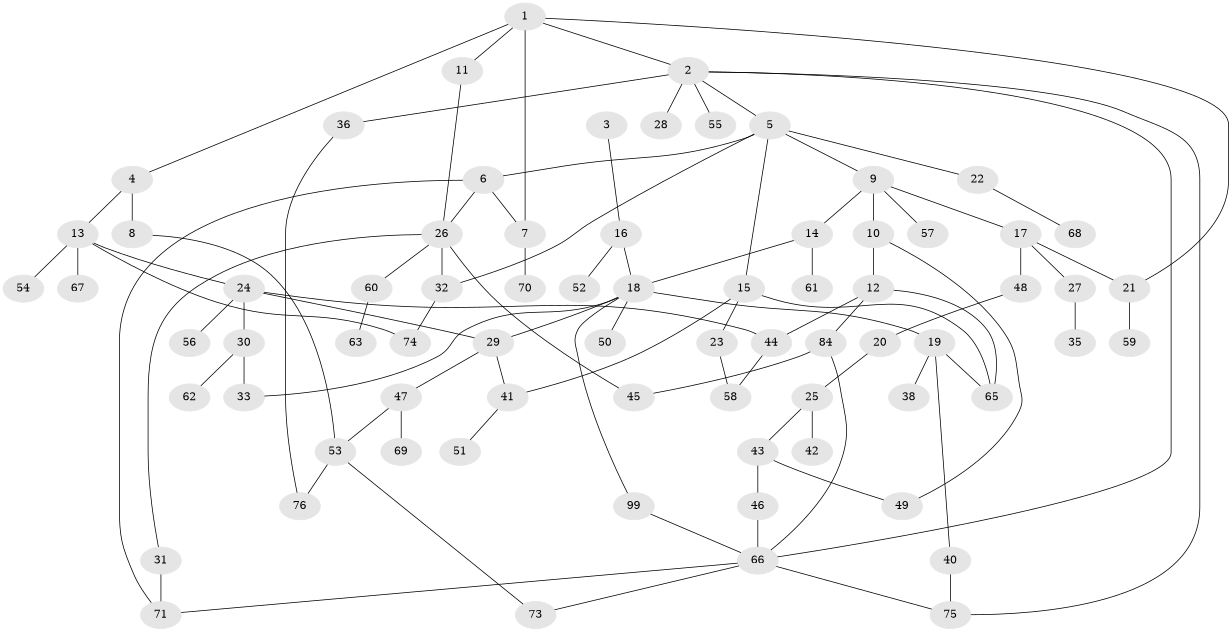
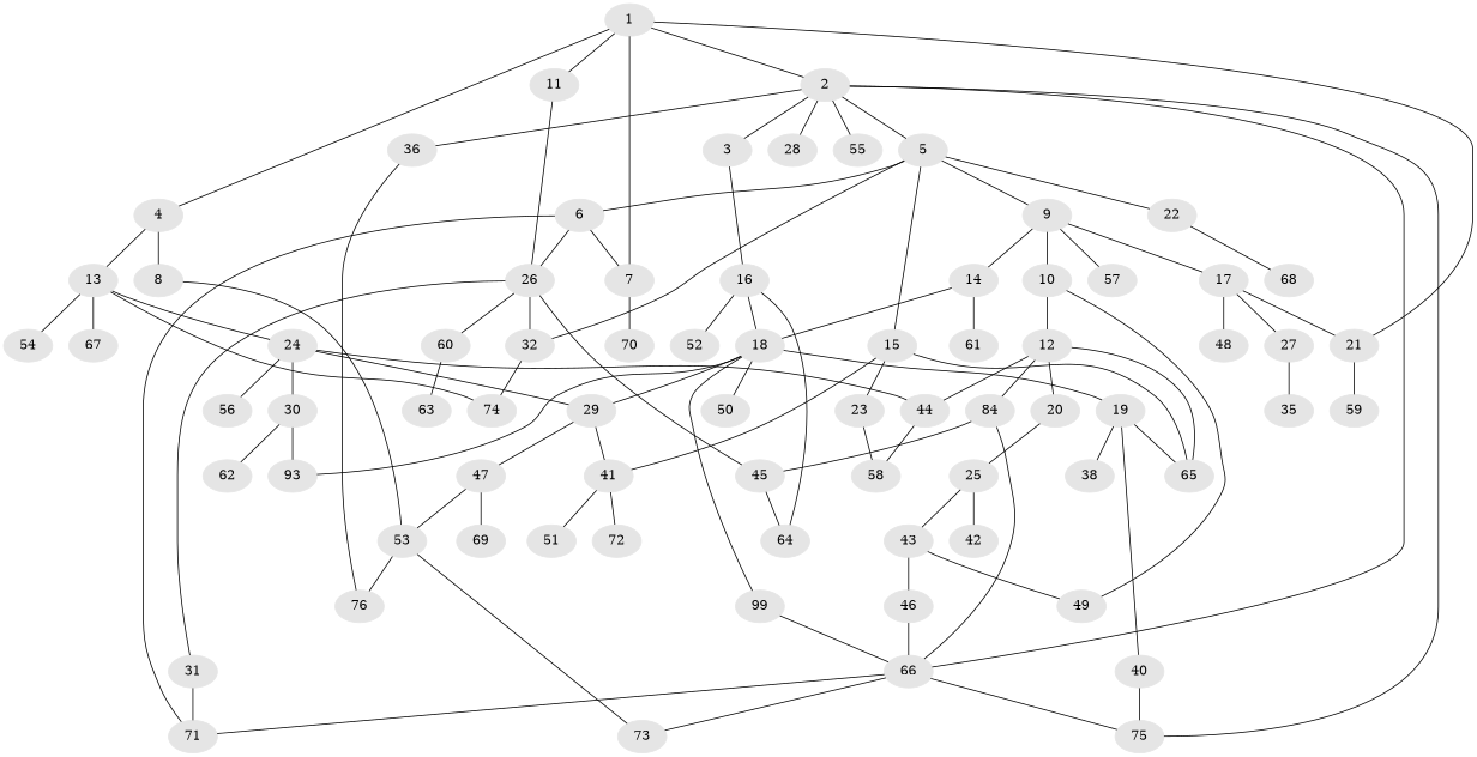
  graph {
    node [color=gray90 style=filled]
    1
    2
    4
    7
    11
    21
    3
    5
    28
    36
    55
    66
    75
    8
    13
    70
    26
    59
    16
    6
    9
    15
    22
    32
    76
    71
    73
    18
    52
+   64
    53
    24
    54
    67
    74
    10
    14
    17
    57
    65
    23
    41
    68
    31
    45
    60
    12
    49
    61
    27
    48
    20
    n53 [label=84]
    44
    25
    58
    29
    30
    56
    19
-   33
+   33 [label=93]
    n62 [label=99]
    50
    51
+   72
    35
    38
    40
    47
    42
    43
    62
    46
    63
    69
    1 -- 2
    1 -- 4
    1 -- 7
    1 -- 11
    1 -- 21
+   2 -- 3
    2 -- 5
    2 -- 28
    2 -- 36
    2 -- 55
    2 -- 66
    2 -- 75
    4 -- 8
    4 -- 13
    7 -- 70
    11 -- 26
    21 -- 59
    3 -- 16
    5 -- 6
    5 -- 9
    5 -- 15
    5 -- 22
    5 -- 32
    36 -- 76
    66 -- 75
    66 -- 71
    66 -- 73
    8 -- 53
    13 -- 24
    13 -- 54
    13 -- 67
    13 -- 74
    26 -- 32
    26 -- 31
    26 -- 45
    26 -- 60
    16 -- 18
    16 -- 52
+   16 -- 64
    6 -- 7
    6 -- 26
    6 -- 71
    9 -- 10
    9 -- 14
    9 -- 17
    9 -- 57
    15 -- 65
    15 -- 23
    15 -- 41
    22 -- 68
    32 -- 74
    18 -- 29
    18 -- 19
    18 -- 33
    18 -- n62
    18 -- 50
    53 -- 76
    53 -- 73
    24 -- 44
    24 -- 29
    24 -- 30
    24 -- 56
    10 -- 12
    10 -- 49
    14 -- 18
    14 -- 61
    17 -- 21
    17 -- 27
    17 -- 48
    23 -- 58
    41 -- 51
+   41 -- 72
    31 -- 71
+   45 -- 64
    60 -- 63
    12 -- 65
-   48 -- 20
+   12 -- 20
    12 -- n53
    12 -- 44
    27 -- 35
    20 -- 25
    n53 -- 66
    n53 -- 45
    44 -- 58
    25 -- 42
    25 -- 43
    29 -- 41
    29 -- 47
    30 -- 33
    30 -- 62
    19 -- 65
    19 -- 38
    19 -- 40
    n62 -- 66
    40 -- 75
    47 -- 53
    47 -- 69
    43 -- 49
    43 -- 46
    46 -- 66
  }
